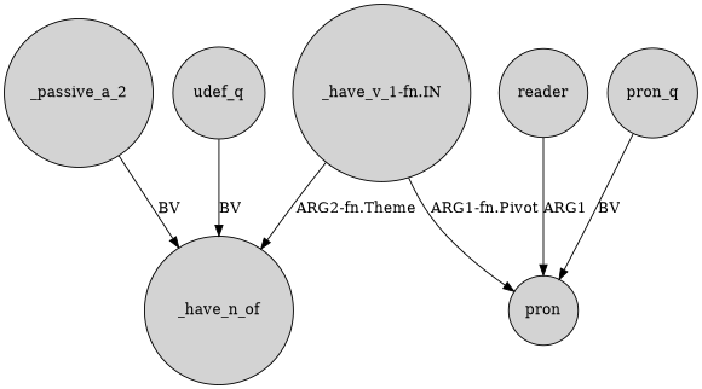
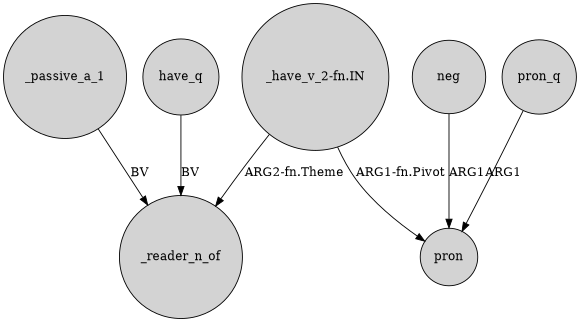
  digraph {
    node [shape=circle style=filled]
-   "_have_v_1-fn.IN"
-   _reader_n_of [label=_have_n_of]
+   "_have_v_1-fn.IN" [label="_have_v_2-fn.IN"]
+   _reader_n_of
    pron
-   neg [label=reader]
-   udef_q
-   _passive_a_1 [label=_passive_a_2]
+   neg
+   udef_q [label=have_q]
+   _passive_a_1
    n7 [label=pron_q]
    "_have_v_1-fn.IN" -> _reader_n_of [label="ARG2-fn.Theme"]
    "_have_v_1-fn.IN" -> pron [label="ARG1-fn.Pivot"]
    neg -> pron [label=ARG1]
    udef_q -> _reader_n_of [label=BV]
    _passive_a_1 -> _reader_n_of [label=BV]
-   n7 -> pron [label=BV]
+   n7 -> pron [label=ARG1]
  }
